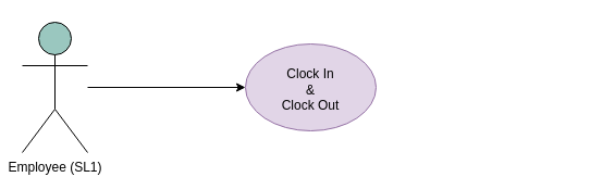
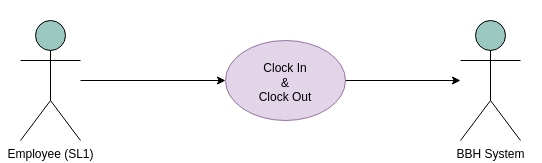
  <mxCell id="0" />
  <mxCell id="1" parent="0" />
  <mxCell id="2" value="" style="edgeStyle=orthogonalEdgeStyle;rounded=0;orthogonalLoop=1;jettySize=auto;html=1;" edge="1" parent="1" source="4" target="3"><mxGeometry relative="1" as="geometry"><mxPoint x="110" y="80" as="sourcePoint" /></mxGeometry></mxCell>
  <mxCell id="3" value="&lt;div&gt;&lt;br&gt;&lt;/div&gt;&lt;div&gt;Clock In &lt;br&gt;&lt;/div&gt;&lt;div&gt;&amp;amp; &lt;br&gt;&lt;/div&gt;&lt;div&gt;Clock Out&lt;/div&gt;&lt;div&gt;&lt;br&gt;&lt;/div&gt;" style="ellipse;whiteSpace=wrap;html=1;verticalAlign=top;fillColor=#e1d5e7;strokeColor=#9673a6;" vertex="1" parent="1"><mxGeometry x="225" y="40" width="120" height="80" as="geometry" /></mxCell>
  <mxCell id="4" value="Employee (SL1)" style="shape=umlActor;verticalLabelPosition=bottom;verticalAlign=top;html=1;fillColor=#9AC7BF;" vertex="1" parent="1"><mxGeometry x="20" y="20" width="60" height="120" as="geometry" /></mxCell>
+ <mxCell id="5" value="&lt;div&gt;BBH System&lt;/div&gt;" style="shape=umlActor;verticalLabelPosition=bottom;verticalAlign=top;html=1;fillColor=#9AC7BF;" vertex="1" parent="1"><mxGeometry x="460" y="20" width="60" height="120" as="geometry" /></mxCell>
+ <mxCell id="6" value="" style="endArrow=classic;html=1;exitX=1;exitY=0.5;exitDx=0;exitDy=0;" edge="1" parent="1" source="3" target="5"><mxGeometry width="50" height="50" relative="1" as="geometry"><mxPoint x="400" y="110" as="sourcePoint" /><mxPoint x="440" y="80" as="targetPoint" /></mxGeometry></mxCell>
